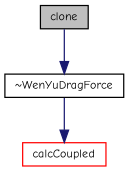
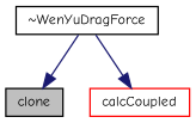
  digraph {
    fontname="Comic Neue"
    rankdir=TB
    node [color=black fontname="Comic Neue" fontsize=10 shape=record]
    edge [color=midnightblue fontname="Comic Neue" fontsize=10 labelfontname=Helvetica labelfontsize=10 style=solid]
    n1 [fillcolor=grey75 fontcolor=black height=0.2 label=clone style=filled width=0.4]
    n2 [height=0.2 label="~WenYuDragForce" width=0.4]
    n3 [color=red height=0.2 label=calcCoupled width=0.4]
-   n1 -> n2
+   n2 -> n1
    n2 -> n3
  }
